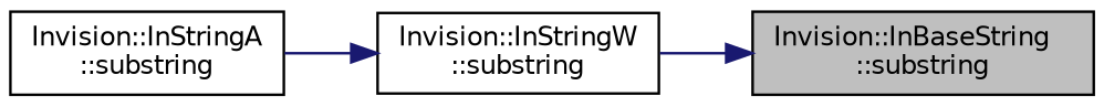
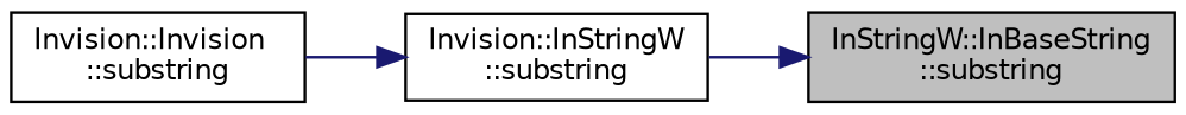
  digraph {
    rankdir=RL
    node [color=black fillcolor=white fontname=Helvetica fontsize=10 shape=record style=filled]
    edge [color=midnightblue dir=back fontname=Helvetica fontsize=10 labelfontname=Helvetica labelfontsize=10 style=solid]
-   n1 [fillcolor=grey75 fontcolor=black height=0.2 label="Invision::InBaseString\l::substring" width=0.4]
+   n1 [fillcolor=grey75 fontcolor=black height=0.2 label="InStringW::InBaseString\l::substring" width=0.4]
    n2 [height=0.2 label="Invision::InStringW\l::substring" width=0.4]
-   n3 [height=0.2 label="Invision::InStringA\l::substring" width=0.4]
+   n3 [height=0.2 label="Invision::Invision\l::substring" width=0.4]
    n1 -> n2
    n2 -> n3
  }
